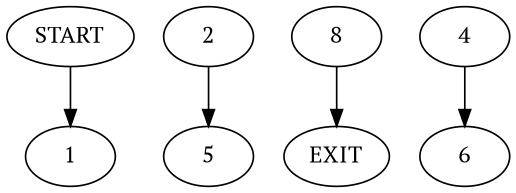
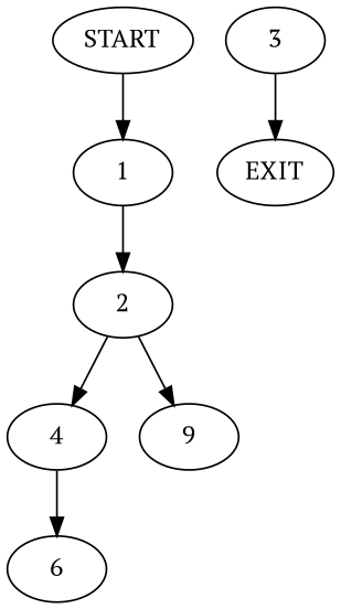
  digraph {
    fontname="PT Serif"
    node [fontname="PT Serif"]
    edge [fontname="PT Serif"]
    n1 [label=START]
    1
    2
    n4 [label=EXIT]
    4
-   5
-   3 [label=8]
+   5 [label=9]
+   3
    6
    n1 -> 1
+   1 -> 2
+   2 -> 4
    2 -> 5
    4 -> 6
    3 -> n4
  }
